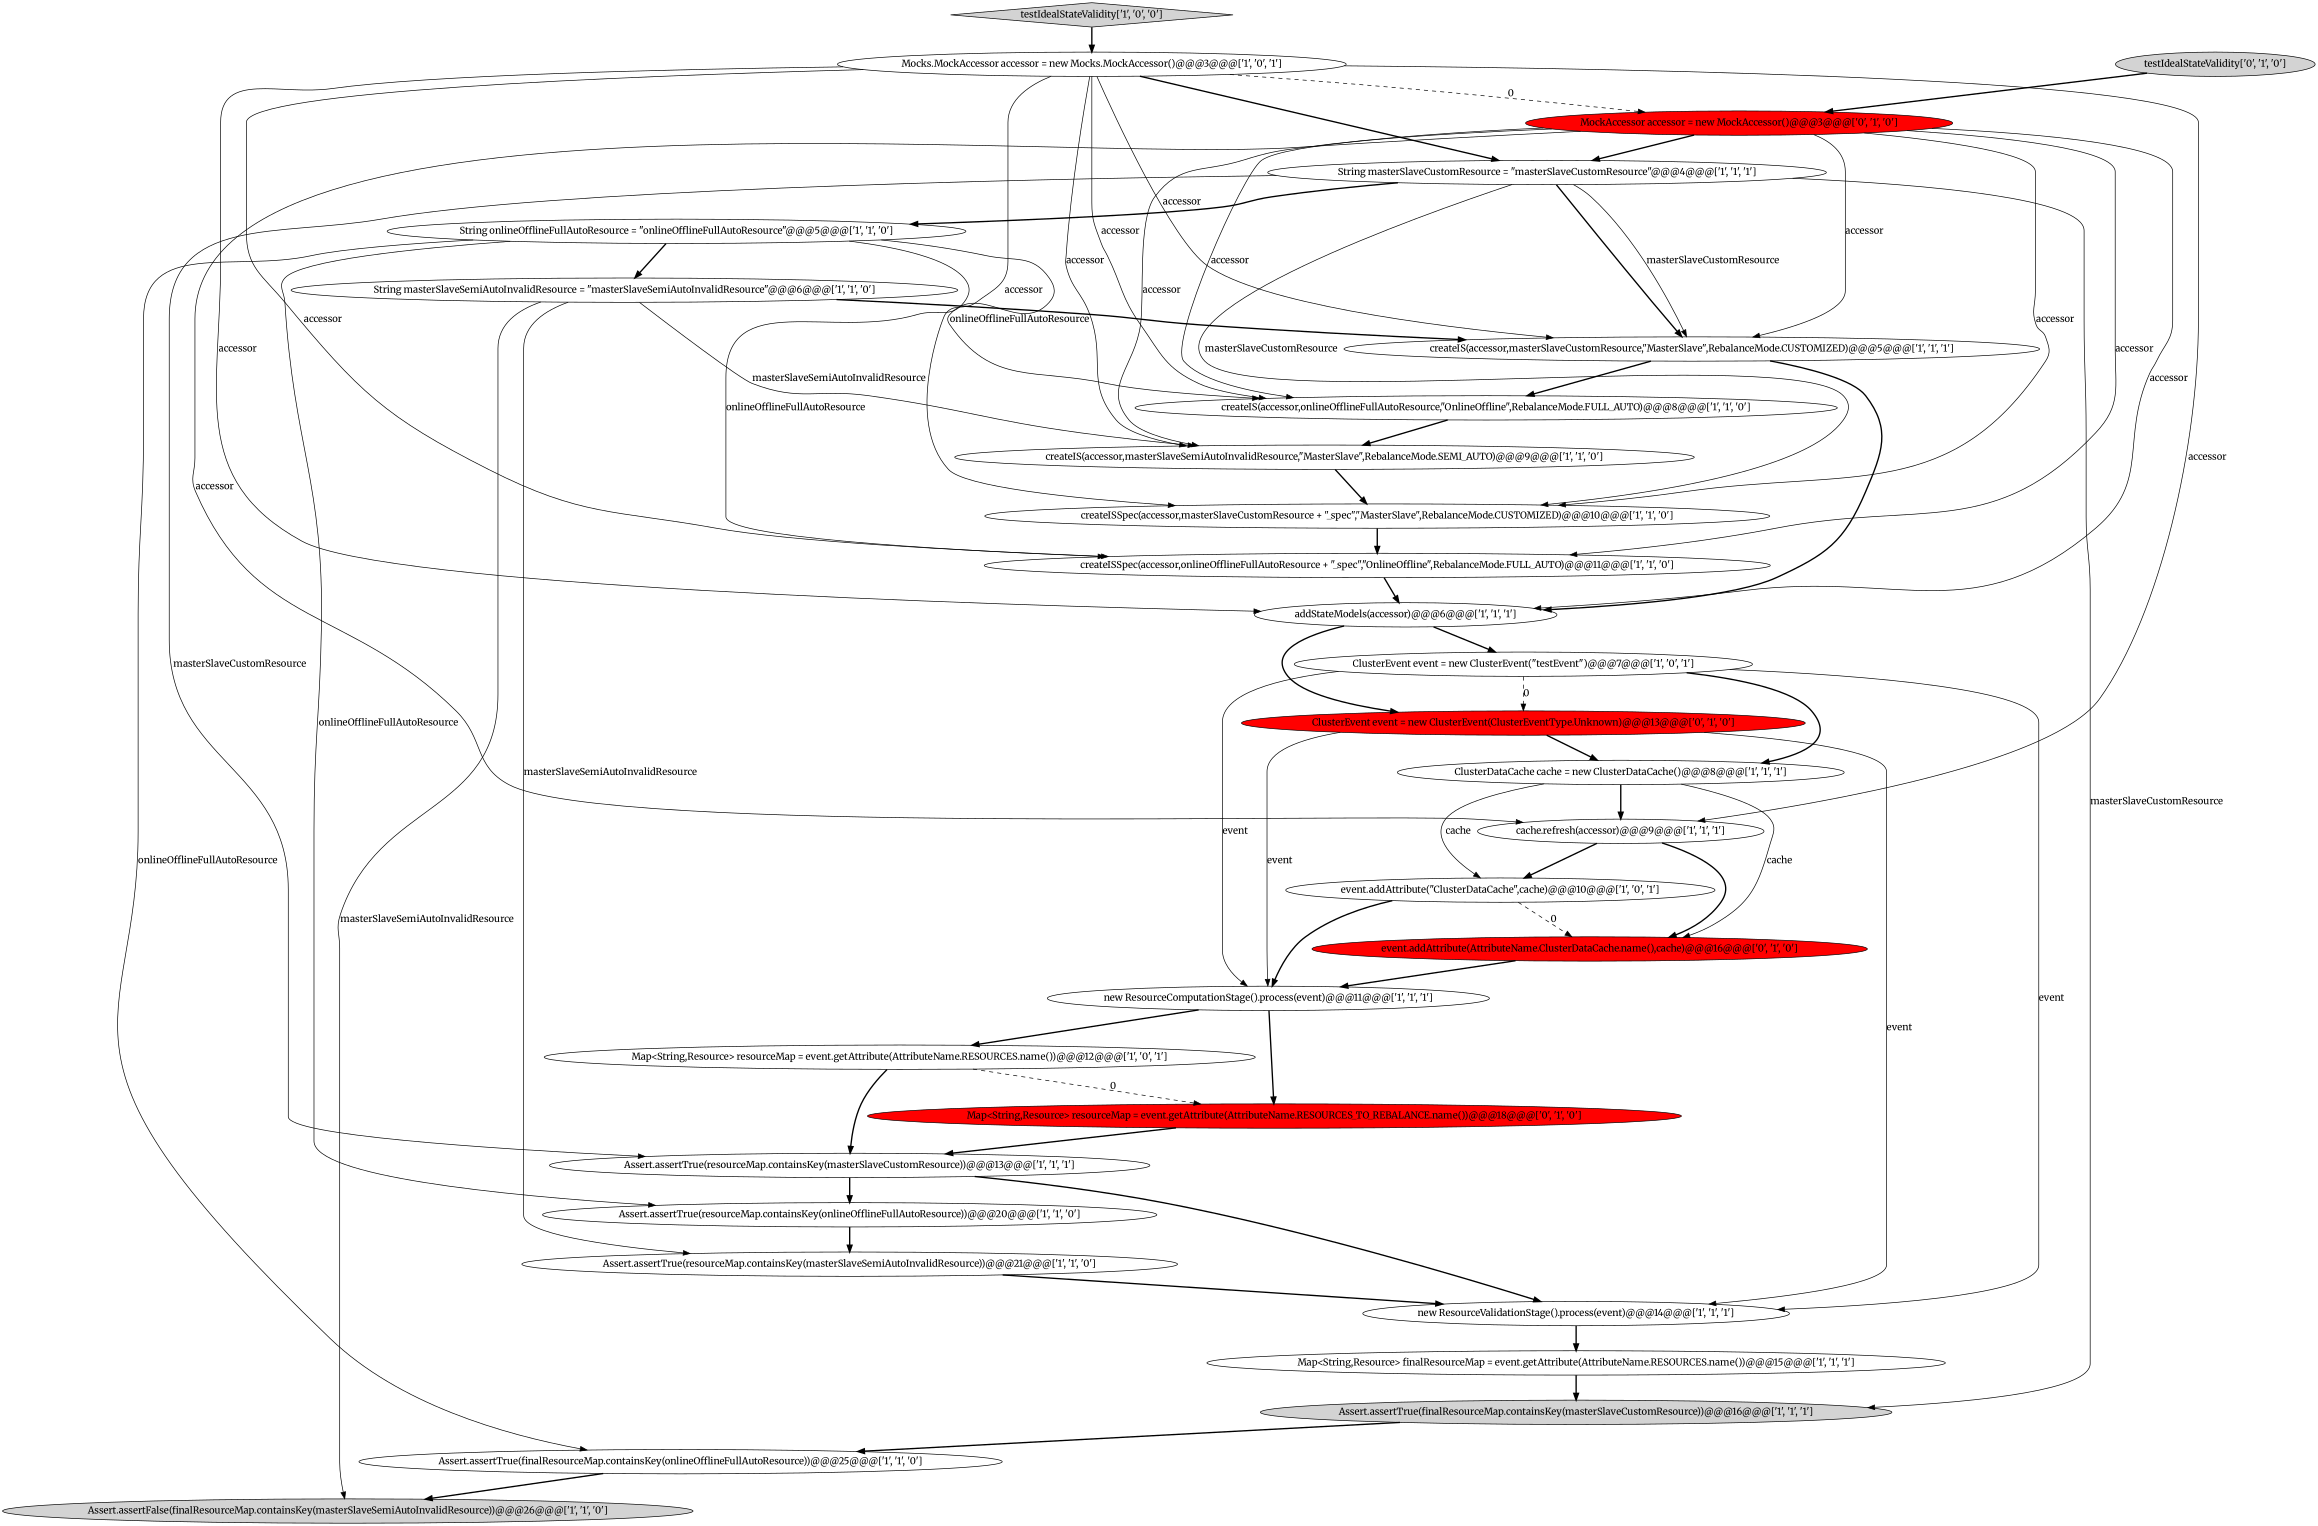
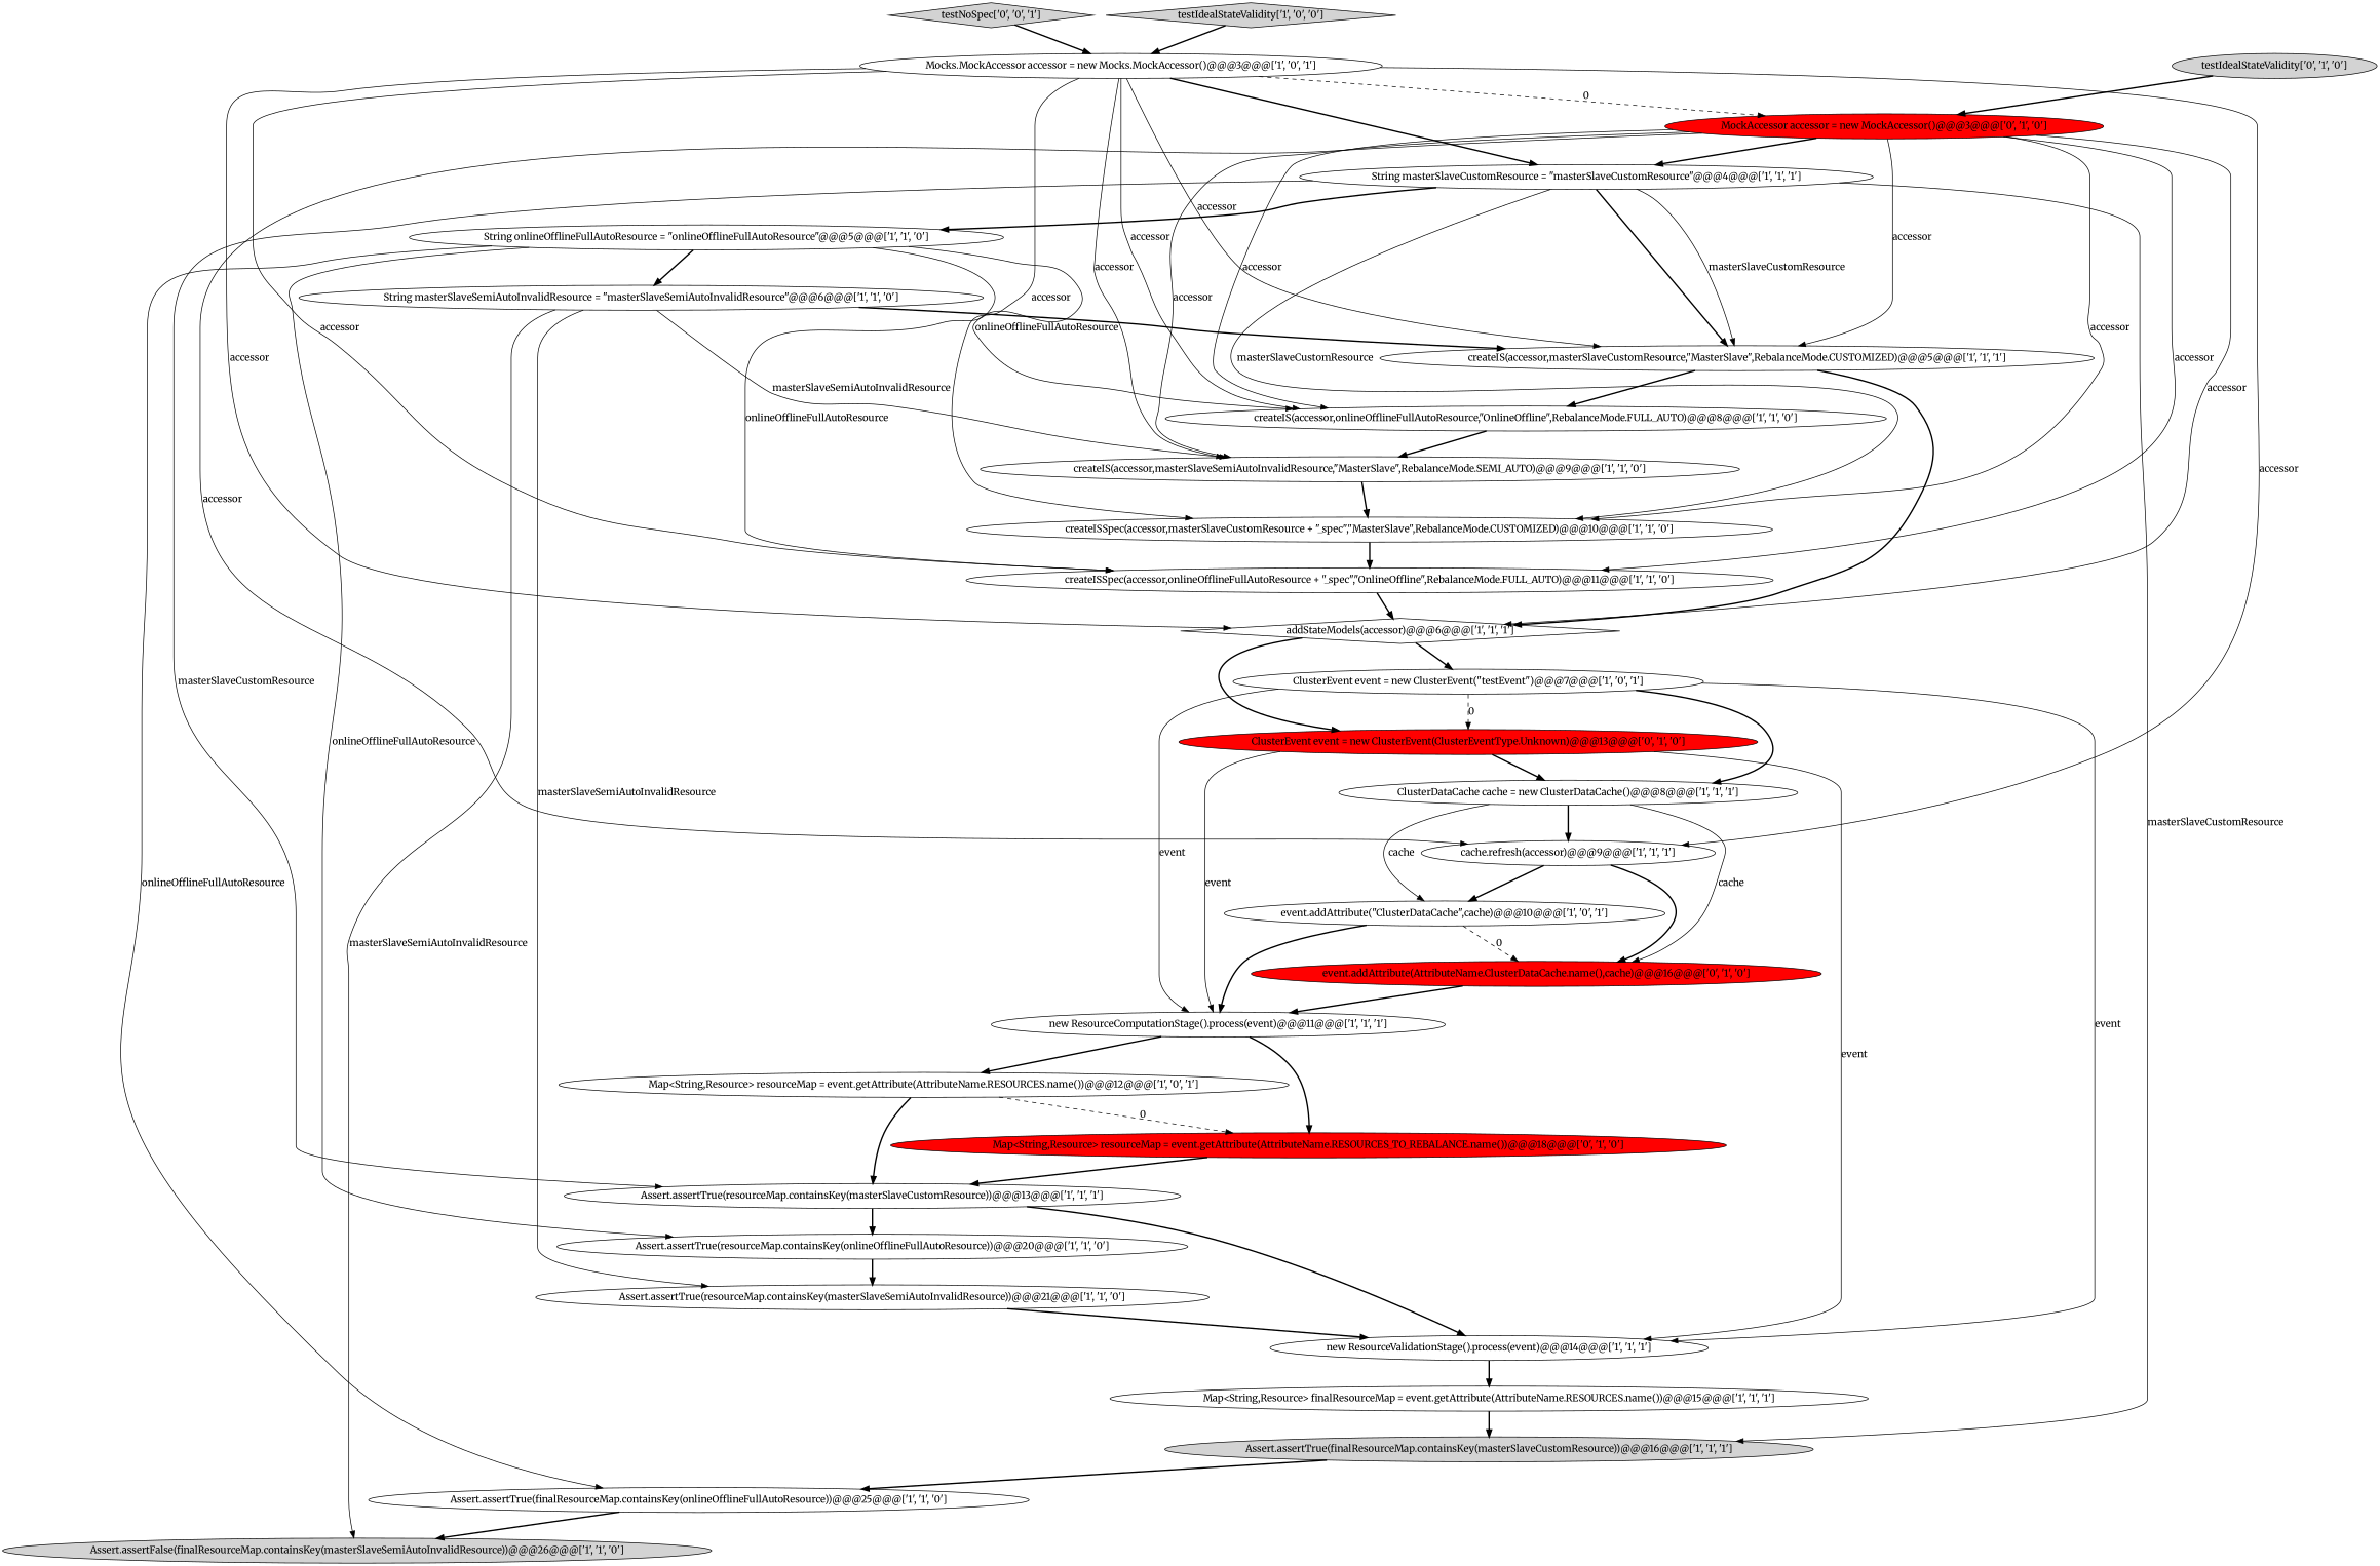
  digraph {
    fontname=Merriweather
    node [fillcolor=white fontname=Merriweather shape=ellipse style=filled]
    edge [fontname=Merriweather style=bold]
    n1 [fillcolor=lightgray label="testIdealStateValidity['0', '1', '0']"]
    n2 [fillcolor=red label="MockAccessor accessor = new MockAccessor()@@@3@@@['0', '1', '0']"]
    n3 [label="createISSpec(accessor,onlineOfflineFullAutoResource + \"_spec\",\"OnlineOffline\",RebalanceMode.FULL_AUTO)@@@11@@@['1', '1', '0']"]
-   n4 [label="addStateModels(accessor)@@@6@@@['1', '1', '1']"]
+   n4 [label="addStateModels(accessor)@@@6@@@['1', '1', '1']" shape=diamond]
    n5 [label="createIS(accessor,masterSlaveSemiAutoInvalidResource,\"MasterSlave\",RebalanceMode.SEMI_AUTO)@@@9@@@['1', '1', '0']"]
    n6 [label="createISSpec(accessor,masterSlaveCustomResource + \"_spec\",\"MasterSlave\",RebalanceMode.CUSTOMIZED)@@@10@@@['1', '1', '0']"]
    n7 [label="cache.refresh(accessor)@@@9@@@['1', '1', '1']"]
    n8 [label="String masterSlaveCustomResource = \"masterSlaveCustomResource\"@@@4@@@['1', '1', '1']"]
    n9 [label="createIS(accessor,masterSlaveCustomResource,\"MasterSlave\",RebalanceMode.CUSTOMIZED)@@@5@@@['1', '1', '1']"]
    n10 [label="createIS(accessor,onlineOfflineFullAutoResource,\"OnlineOffline\",RebalanceMode.FULL_AUTO)@@@8@@@['1', '1', '0']"]
+   n11 [fillcolor=lightgray label="testNoSpec['0', '0', '1']" shape=diamond]
    n12 [label="Mocks.MockAccessor accessor = new Mocks.MockAccessor()@@@3@@@['1', '0', '1']"]
    n13 [label="ClusterEvent event = new ClusterEvent(\"testEvent\")@@@7@@@['1', '0', '1']"]
    n14 [fillcolor=red label="ClusterEvent event = new ClusterEvent(ClusterEventType.Unknown)@@@13@@@['0', '1', '0']"]
    n15 [fillcolor=lightgray label="Assert.assertTrue(finalResourceMap.containsKey(masterSlaveCustomResource))@@@16@@@['1', '1', '1']"]
    n16 [label="Assert.assertTrue(finalResourceMap.containsKey(onlineOfflineFullAutoResource))@@@25@@@['1', '1', '0']"]
    n17 [fillcolor=lightgray label="Assert.assertFalse(finalResourceMap.containsKey(masterSlaveSemiAutoInvalidResource))@@@26@@@['1', '1', '0']"]
    n18 [fillcolor=lightgray label="testIdealStateValidity['1', '0', '0']" shape=diamond]
    n19 [label="Assert.assertTrue(resourceMap.containsKey(masterSlaveSemiAutoInvalidResource))@@@21@@@['1', '1', '0']"]
    n20 [label="new ResourceValidationStage().process(event)@@@14@@@['1', '1', '1']"]
    n21 [label="Map<String,Resource> finalResourceMap = event.getAttribute(AttributeName.RESOURCES.name())@@@15@@@['1', '1', '1']"]
    n22 [fillcolor=red label="event.addAttribute(AttributeName.ClusterDataCache.name(),cache)@@@16@@@['0', '1', '0']"]
    n23 [label="event.addAttribute(\"ClusterDataCache\",cache)@@@10@@@['1', '0', '1']"]
    n24 [label="Assert.assertTrue(resourceMap.containsKey(masterSlaveCustomResource))@@@13@@@['1', '1', '1']"]
    n25 [label="String onlineOfflineFullAutoResource = \"onlineOfflineFullAutoResource\"@@@5@@@['1', '1', '0']"]
    n26 [label="new ResourceComputationStage().process(event)@@@11@@@['1', '1', '1']"]
    n27 [fillcolor=red label="Map<String,Resource> resourceMap = event.getAttribute(AttributeName.RESOURCES_TO_REBALANCE.name())@@@18@@@['0', '1', '0']"]
    n28 [label="Map<String,Resource> resourceMap = event.getAttribute(AttributeName.RESOURCES.name())@@@12@@@['1', '0', '1']"]
    n29 [label="Assert.assertTrue(resourceMap.containsKey(onlineOfflineFullAutoResource))@@@20@@@['1', '1', '0']"]
    n30 [label="String masterSlaveSemiAutoInvalidResource = \"masterSlaveSemiAutoInvalidResource\"@@@6@@@['1', '1', '0']"]
    n31 [label="ClusterDataCache cache = new ClusterDataCache()@@@8@@@['1', '1', '1']"]
    n1 -> n2
    n2 -> n3 [label=accessor style=solid]
    n2 -> n4 [label=accessor style=solid]
    n2 -> n5 [label=accessor style=solid]
    n2 -> n6 [label=accessor style=solid]
    n2 -> n7 [label=accessor style=solid]
    n2 -> n8
    n2 -> n9 [label=accessor style=solid]
    n2 -> n10 [label=accessor style=solid]
    n3 -> n4
    n4 -> n13
    n4 -> n14
    n5 -> n6
    n6 -> n3
    n7 -> n22
    n7 -> n23
    n8 -> n6 [label=masterSlaveCustomResource style=solid]
    n8 -> n9 [label=masterSlaveCustomResource style=solid]
    n8 -> n9
    n8 -> n15 [label=masterSlaveCustomResource style=solid]
    n8 -> n24 [label=masterSlaveCustomResource style=solid]
    n8 -> n25
    n9 -> n4
    n9 -> n10
    n10 -> n5
+   n11 -> n12
    n12 -> n2 [label=0 style=dashed]
    n12 -> n3 [label=accessor style=solid]
    n12 -> n4 [label=accessor style=solid]
    n12 -> n5 [label=accessor style=solid]
    n12 -> n6 [label=accessor style=solid]
    n12 -> n7 [label=accessor style=solid]
    n12 -> n8
    n12 -> n9 [label=accessor style=solid]
    n12 -> n10 [label=accessor style=solid]
    n13 -> n14 [label=0 style=dashed]
    n13 -> n20 [label=event style=solid]
    n13 -> n26 [label=event style=solid]
    n13 -> n31
    n14 -> n20 [label=event style=solid]
    n14 -> n26 [label=event style=solid]
    n14 -> n31
    n15 -> n16
    n16 -> n17
    n18 -> n12
    n19 -> n20
    n20 -> n21
    n21 -> n15
    n22 -> n26
    n23 -> n22 [label=0 style=dashed]
    n23 -> n26
    n24 -> n20
    n24 -> n29
    n25 -> n3 [label=onlineOfflineFullAutoResource style=solid]
    n25 -> n10 [label=onlineOfflineFullAutoResource style=solid]
    n25 -> n16 [label=onlineOfflineFullAutoResource style=solid]
    n25 -> n29 [label=onlineOfflineFullAutoResource style=solid]
    n25 -> n30
    n26 -> n27
    n26 -> n28
    n27 -> n24
    n28 -> n24
    n28 -> n27 [label=0 style=dashed]
    n29 -> n19
    n30 -> n5 [label=masterSlaveSemiAutoInvalidResource style=solid]
    n30 -> n9
    n30 -> n17 [label=masterSlaveSemiAutoInvalidResource style=solid]
    n30 -> n19 [label=masterSlaveSemiAutoInvalidResource style=solid]
    n31 -> n7
    n31 -> n22 [label=cache style=solid]
    n31 -> n23 [label=cache style=solid]
  }
